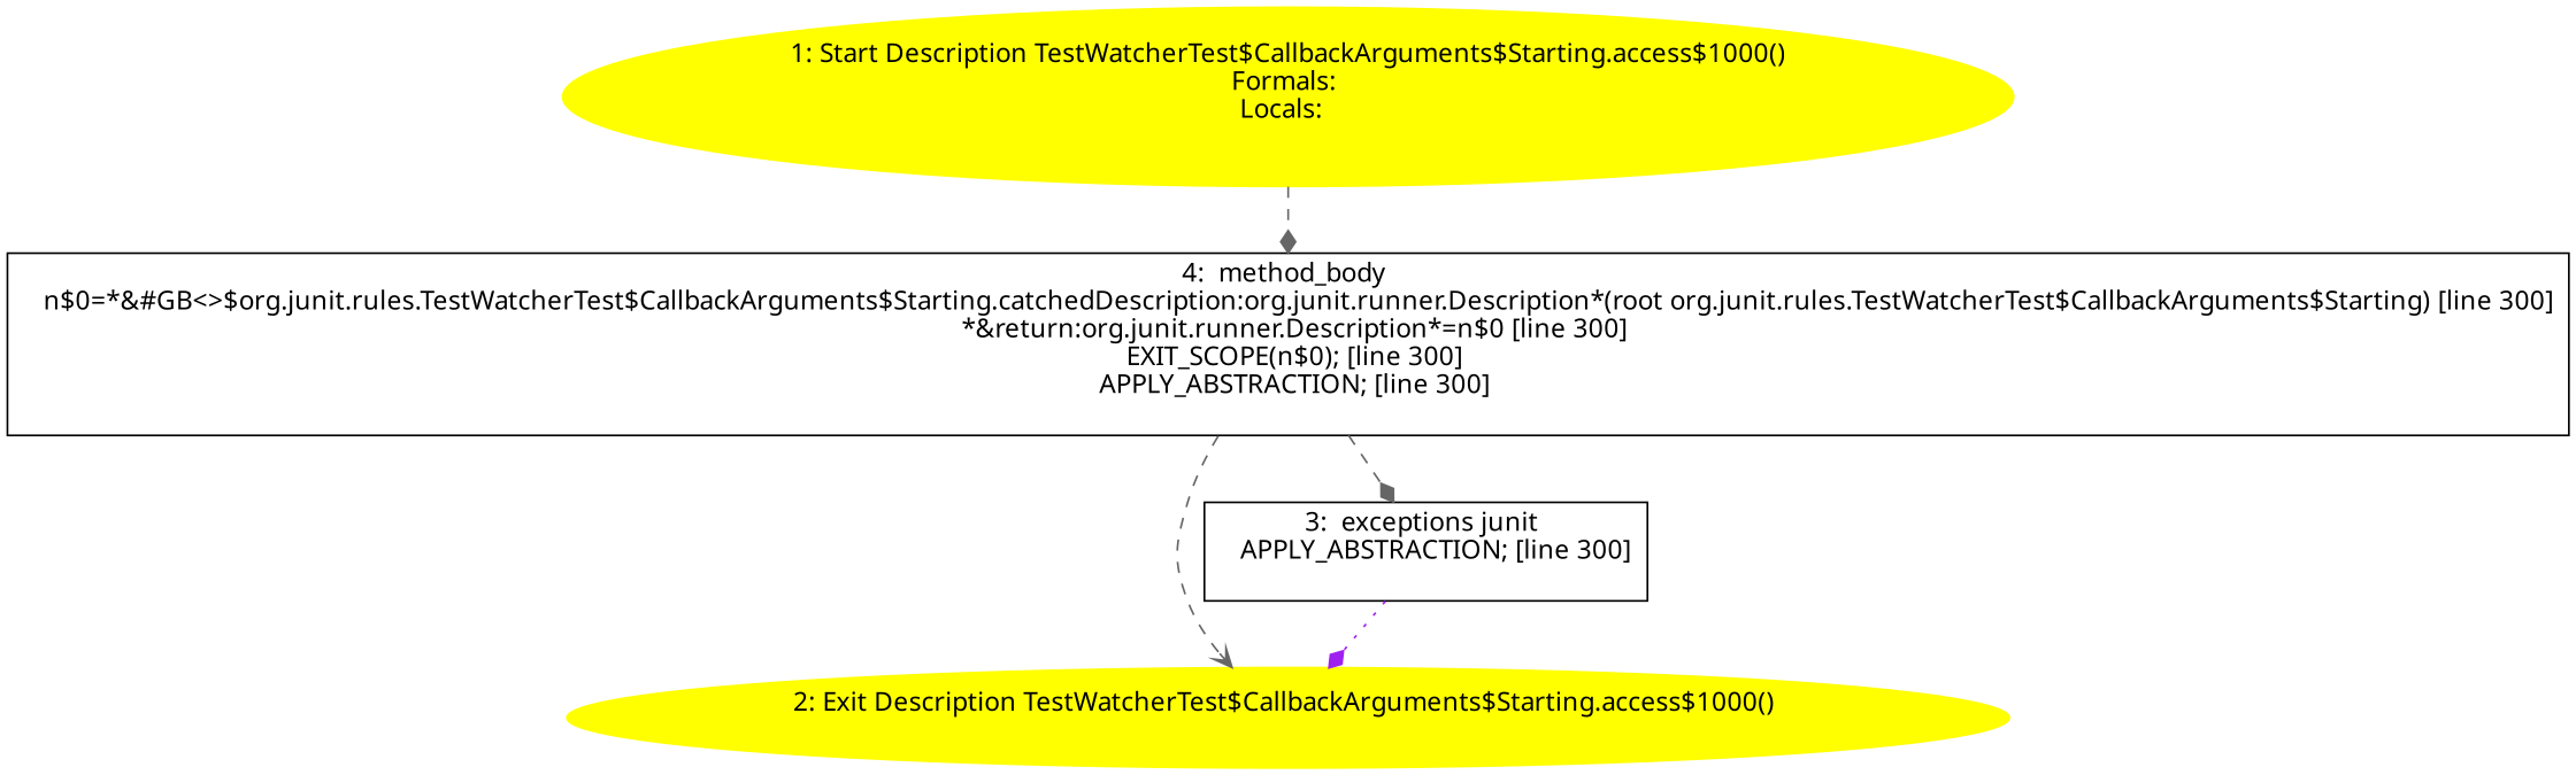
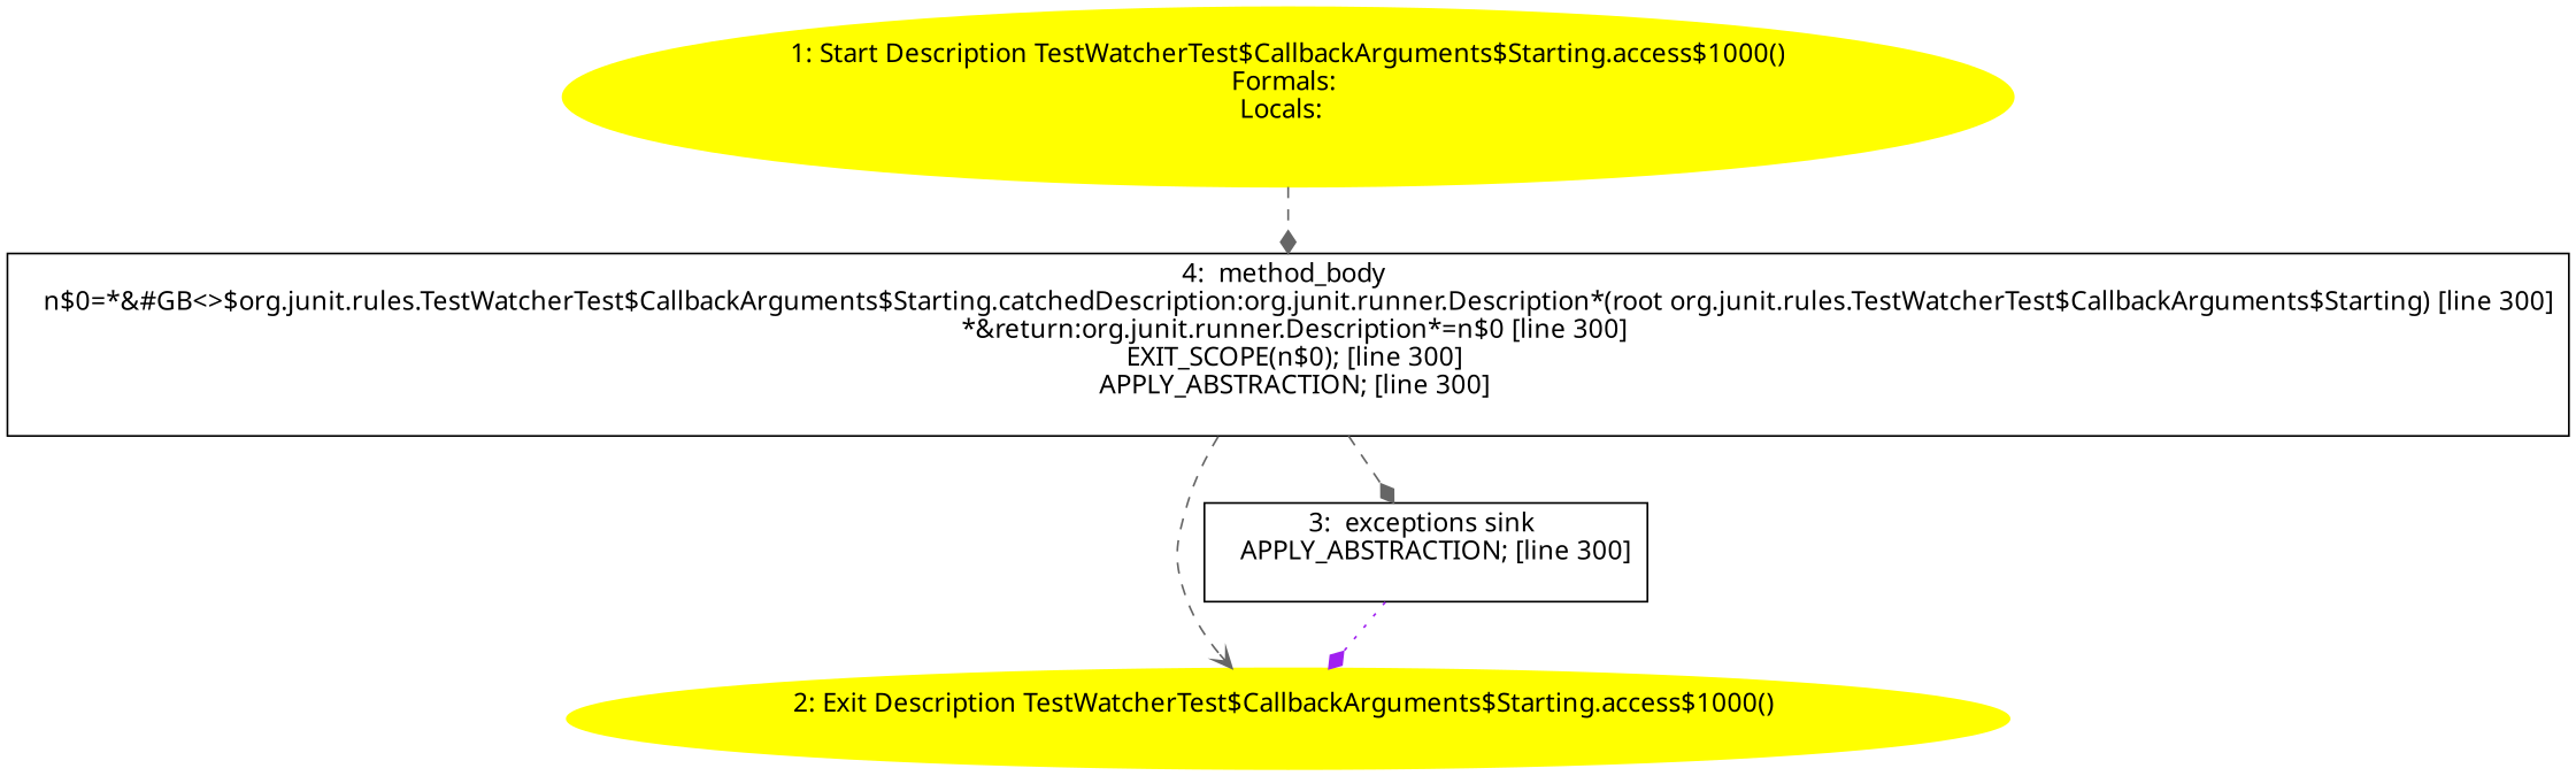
  digraph {
    fontname="Noto Sans"
    node [fontname="Noto Sans"]
    edge [color=gray40 style=dashed arrowhead=diamond fontname="Noto Sans"]
    n1 [color=yellow label="1: Start Description TestWatcherTest$CallbackArguments$Starting.access$1000()\nFormals: \nLocals:  \n  " style=filled]
    n2 [label="4:  method_body \n   n$0=*&#GB<>$org.junit.rules.TestWatcherTest$CallbackArguments$Starting.catchedDescription:org.junit.runner.Description*(root org.junit.rules.TestWatcherTest$CallbackArguments$Starting) [line 300]\n  *&return:org.junit.runner.Description*=n$0 [line 300]\n  EXIT_SCOPE(n$0); [line 300]\n  APPLY_ABSTRACTION; [line 300]\n " shape=box]
    n3 [color=yellow label="2: Exit Description TestWatcherTest$CallbackArguments$Starting.access$1000() \n  " style=filled]
-   n4 [label="3:  exceptions junit \n   APPLY_ABSTRACTION; [line 300]\n " shape=box]
+   n4 [label="3:  exceptions sink \n   APPLY_ABSTRACTION; [line 300]\n " shape=box]
    n1 -> n2
    n2 -> n3 [arrowhead=vee]
    n2 -> n4
    n4 -> n3 [color=purple style=dotted]
  }
